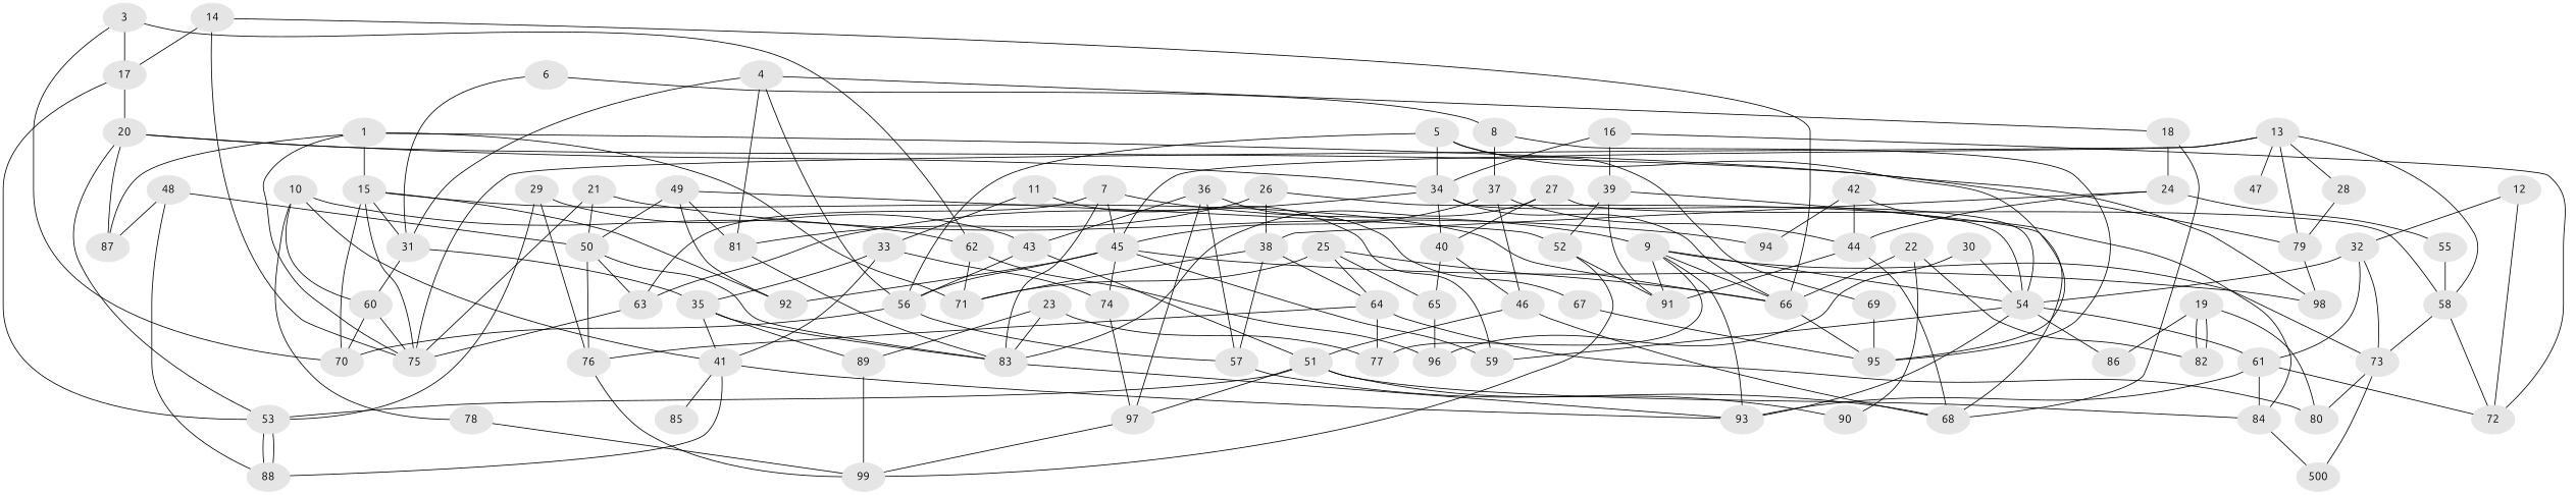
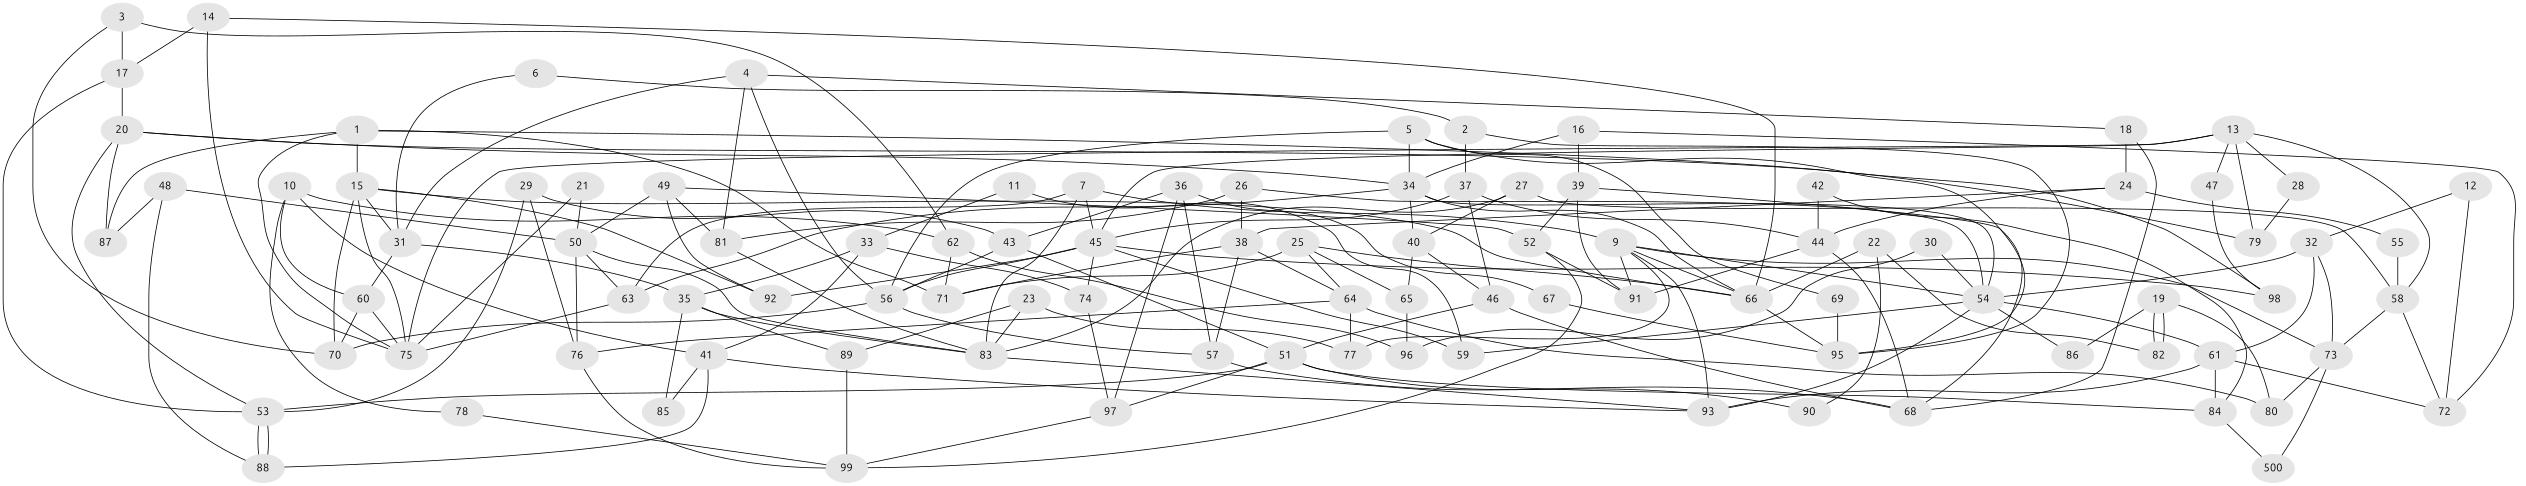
  graph {
    fontname=Ubuntu
    node [color=gray90 fontname=Ubuntu style=filled]
    edge [fontname=Ubuntu]
    1
    15
    71
    75
    87
    98
    70
    31
    66
    92
    6
-   8
+   8 [label=2]
    3
    17
    62
    20
    53
    96
    4
    18
    56
    81
    24
    68
    60
    35
    57
    83
    5
    34
    69
    95
    54
    40
    63
    37
    7
    9
    45
    73
    77
    91
    93
    59
    74
    76
    99
    44
    46
    86
    61
    80
    n53 [label=500]
    10
    41
    78
    85
    88
    11
    33
    12
    32
    72
    13
    28
    47
    58
    79
    14
    16
    39
    52
    38
    55
    19
    82
    21
    50
-   94
    22
    90
    23
    89
    64
    25
    65
    26
    27
    29
    43
    51
    30
    84
    97
    36
    67
    42
    48
    49
    1 -- 15
    1 -- 71
    1 -- 75
    1 -- 87
    1 -- 98
    15 -- 75
    15 -- 70
    15 -- 31
    15 -- 66
    15 -- 92
    31 -- 60
    31 -- 35
    66 -- 95
    6 -- 31
    6 -- 8
    8 -- 95
    8 -- 37
    3 -- 70
    3 -- 17
    3 -- 62
    17 -- 20
    17 -- 53
    62 -- 71
    62 -- 96
    20 -- 87
    20 -- 53
    20 -- 34
    20 -- 79
    53 -- 88
    53 -- 88
    4 -- 31
    4 -- 18
    4 -- 56
    4 -- 81
    18 -- 24
    18 -- 68
    56 -- 70
    56 -- 57
    81 -- 83
    24 -- 44
    24 -- 38
    24 -- 55
    60 -- 75
    60 -- 70
    35 -- 83
-   35 -- 41
+   35 -- 85
    35 -- 89
    57 -- 68
    83 -- 93
    5 -- 56
    5 -- 34
    5 -- 69
    5 -- 95
    34 -- 66
    34 -- 54
    34 -- 40
    34 -- 63
    69 -- 95
    54 -- 93
    54 -- 59
    54 -- 86
    54 -- 61
    40 -- 46
    40 -- 65
    63 -- 75
    37 -- 45
    37 -- 44
    37 -- 46
    7 -- 83
    7 -- 63
    7 -- 9
    7 -- 45
    9 -- 66
    9 -- 54
    9 -- 73
    9 -- 77
    9 -- 91
    9 -- 93
    45 -- 98
    45 -- 92
    45 -- 56
    45 -- 59
    45 -- 74
    73 -- 80
    73 -- n53
    74 -- 97
    76 -- 99
    44 -- 68
    44 -- 91
    46 -- 68
    46 -- 51
    61 -- 93
    61 -- 72
    61 -- 84
    10 -- 62
    10 -- 60
    10 -- 41
    10 -- 78
    41 -- 93
    41 -- 85
    41 -- 88
    78 -- 99
    11 -- 59
    11 -- 33
    33 -- 35
    33 -- 74
    33 -- 41
    12 -- 32
    12 -- 72
    32 -- 54
    32 -- 73
    32 -- 61
    13 -- 75
    13 -- 45
    13 -- 28
    13 -- 47
    13 -- 58
    13 -- 79
    28 -- 79
-   79 -- 98
+   47 -- 98
    58 -- 73
    58 -- 72
    14 -- 75
    14 -- 66
    14 -- 17
    16 -- 34
    16 -- 72
    16 -- 39
    39 -- 68
    39 -- 91
    39 -- 52
    52 -- 91
    52 -- 99
    38 -- 71
    38 -- 57
    38 -- 64
    55 -- 58
    19 -- 86
    19 -- 80
    19 -- 82
    19 -- 82
    21 -- 75
    21 -- 50
-   21 -- 94
    50 -- 83
    50 -- 63
    50 -- 76
    22 -- 66
    22 -- 82
    22 -- 90
    23 -- 83
    23 -- 77
    23 -- 89
    89 -- 99
    64 -- 77
    64 -- 76
    64 -- 80
    25 -- 71
    25 -- 66
    25 -- 64
    25 -- 65
    65 -- 96
    26 -- 81
    26 -- 54
    26 -- 38
    27 -- 83
    27 -- 40
    27 -- 58
    29 -- 53
    29 -- 76
    29 -- 43
    43 -- 56
    43 -- 51
    51 -- 53
    51 -- 90
    51 -- 84
    51 -- 97
    30 -- 96
    30 -- 54
    84 -- n53
    97 -- 99
    36 -- 57
    36 -- 43
    36 -- 97
    36 -- 67
    67 -- 95
    42 -- 44
-   42 -- 94
    42 -- 84
    48 -- 87
    48 -- 88
    48 -- 50
    49 -- 92
    49 -- 81
    49 -- 52
    49 -- 50
  }
